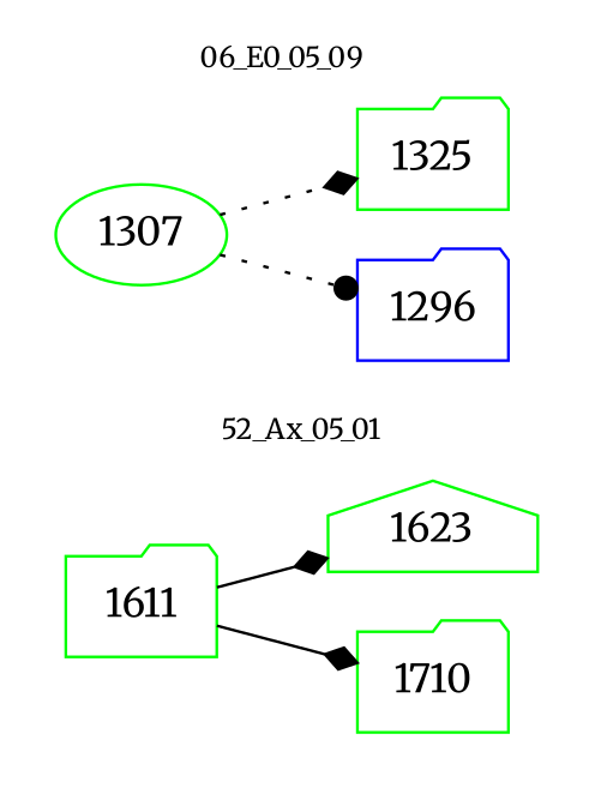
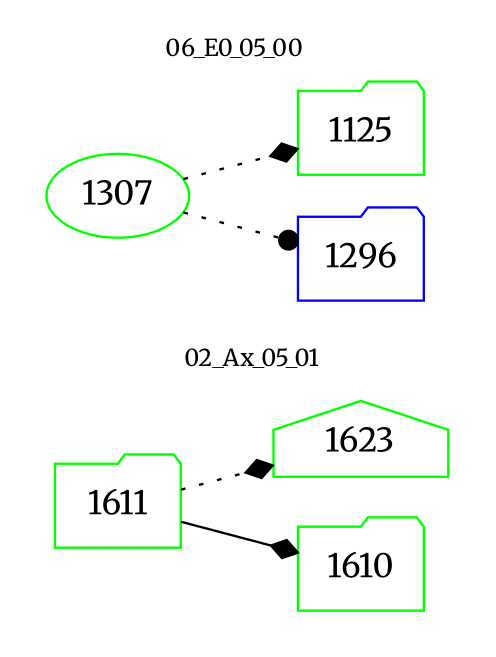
  digraph {
    fontname=Merriweather
    rankdir=LR
    node [color=green fontname=Merriweather shape=folder]
    edge [arrowhead=diamond color=black fontname=Merriweather style=solid]
    n1 [label=1611]
-   n2 [label=1710]
+   n2 [label=1610]
    n3 [label=1623 shape=house]
    n4 [label=1307 shape=ellipse]
    n5 [color=blue label=1296]
-   n6 [label=1325]
+   n6 [label=1125]
    subgraph cluster_1 {
      color=white
      fontsize=10
-     label="52_Ax_05_01"
+     label="02_Ax_05_01"
      n1
      n2
      n3
    }
    subgraph cluster_2 {
      color=white
      fontsize=10
-     label="06_E0_05_09"
+     label="06_E0_05_00"
      n4
      n5
      n6
    }
    n1 -> n2
-   n1 -> n3
+   n1 -> n3 [style=dotted]
    n4 -> n5 [arrowhead=dot style=dotted]
    n4 -> n6 [style=dotted]
  }
